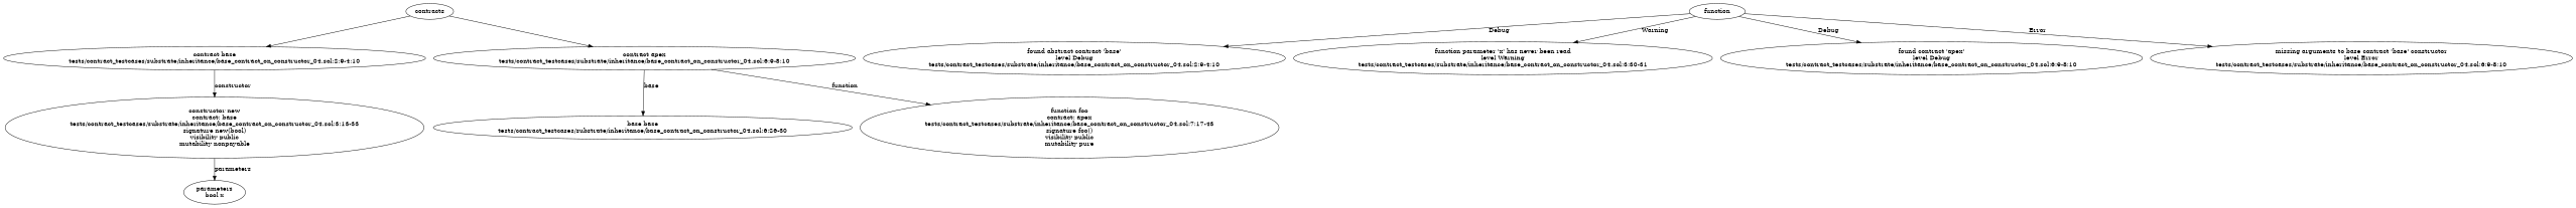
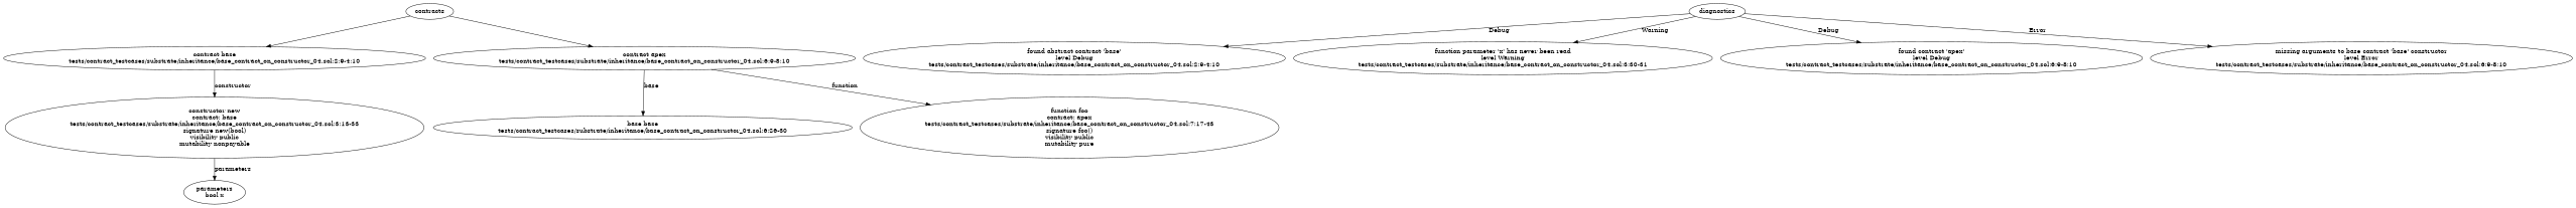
  strict digraph {
    n1 [label="contract base\ntests/contract_testcases/substrate/inheritance/base_contract_on_constructor_04.sol:2:9-4:10"]
    n2 [label="constructor new\ncontract: base\ntests/contract_testcases/substrate/inheritance/base_contract_on_constructor_04.sol:3:13-33\nsignature new(bool)\nvisibility public\nmutability nonpayable"]
    n3 [label="parameters\nbool x"]
    n4 [label="contract apex\ntests/contract_testcases/substrate/inheritance/base_contract_on_constructor_04.sol:6:9-8:10"]
    n5 [label="base base\ntests/contract_testcases/substrate/inheritance/base_contract_on_constructor_04.sol:6:26-30"]
    n6 [label="function foo\ncontract: apex\ntests/contract_testcases/substrate/inheritance/base_contract_on_constructor_04.sol:7:17-43\nsignature foo()\nvisibility public\nmutability pure"]
    n7 [label="found abstract contract 'base'\nlevel Debug\ntests/contract_testcases/substrate/inheritance/base_contract_on_constructor_04.sol:2:9-4:10"]
    n8 [label="function parameter 'x' has never been read\nlevel Warning\ntests/contract_testcases/substrate/inheritance/base_contract_on_constructor_04.sol:3:30-31"]
    n9 [label="found contract 'apex'\nlevel Debug\ntests/contract_testcases/substrate/inheritance/base_contract_on_constructor_04.sol:6:9-8:10"]
    n10 [label="missing arguments to base contract 'base' constructor\nlevel Error\ntests/contract_testcases/substrate/inheritance/base_contract_on_constructor_04.sol:6:9-8:10"]
    contracts
-   diagnostics [label=function]
+   diagnostics
    n1 -> n2 [label=constructor]
    n2 -> n3 [label=parameters]
    n4 -> n5 [label=base]
    n4 -> n6 [label=function]
    contracts -> n1
    contracts -> n4
    diagnostics -> n7 [label=Debug]
    diagnostics -> n8 [label=Warning]
    diagnostics -> n9 [label=Debug]
    diagnostics -> n10 [label=Error]
  }
